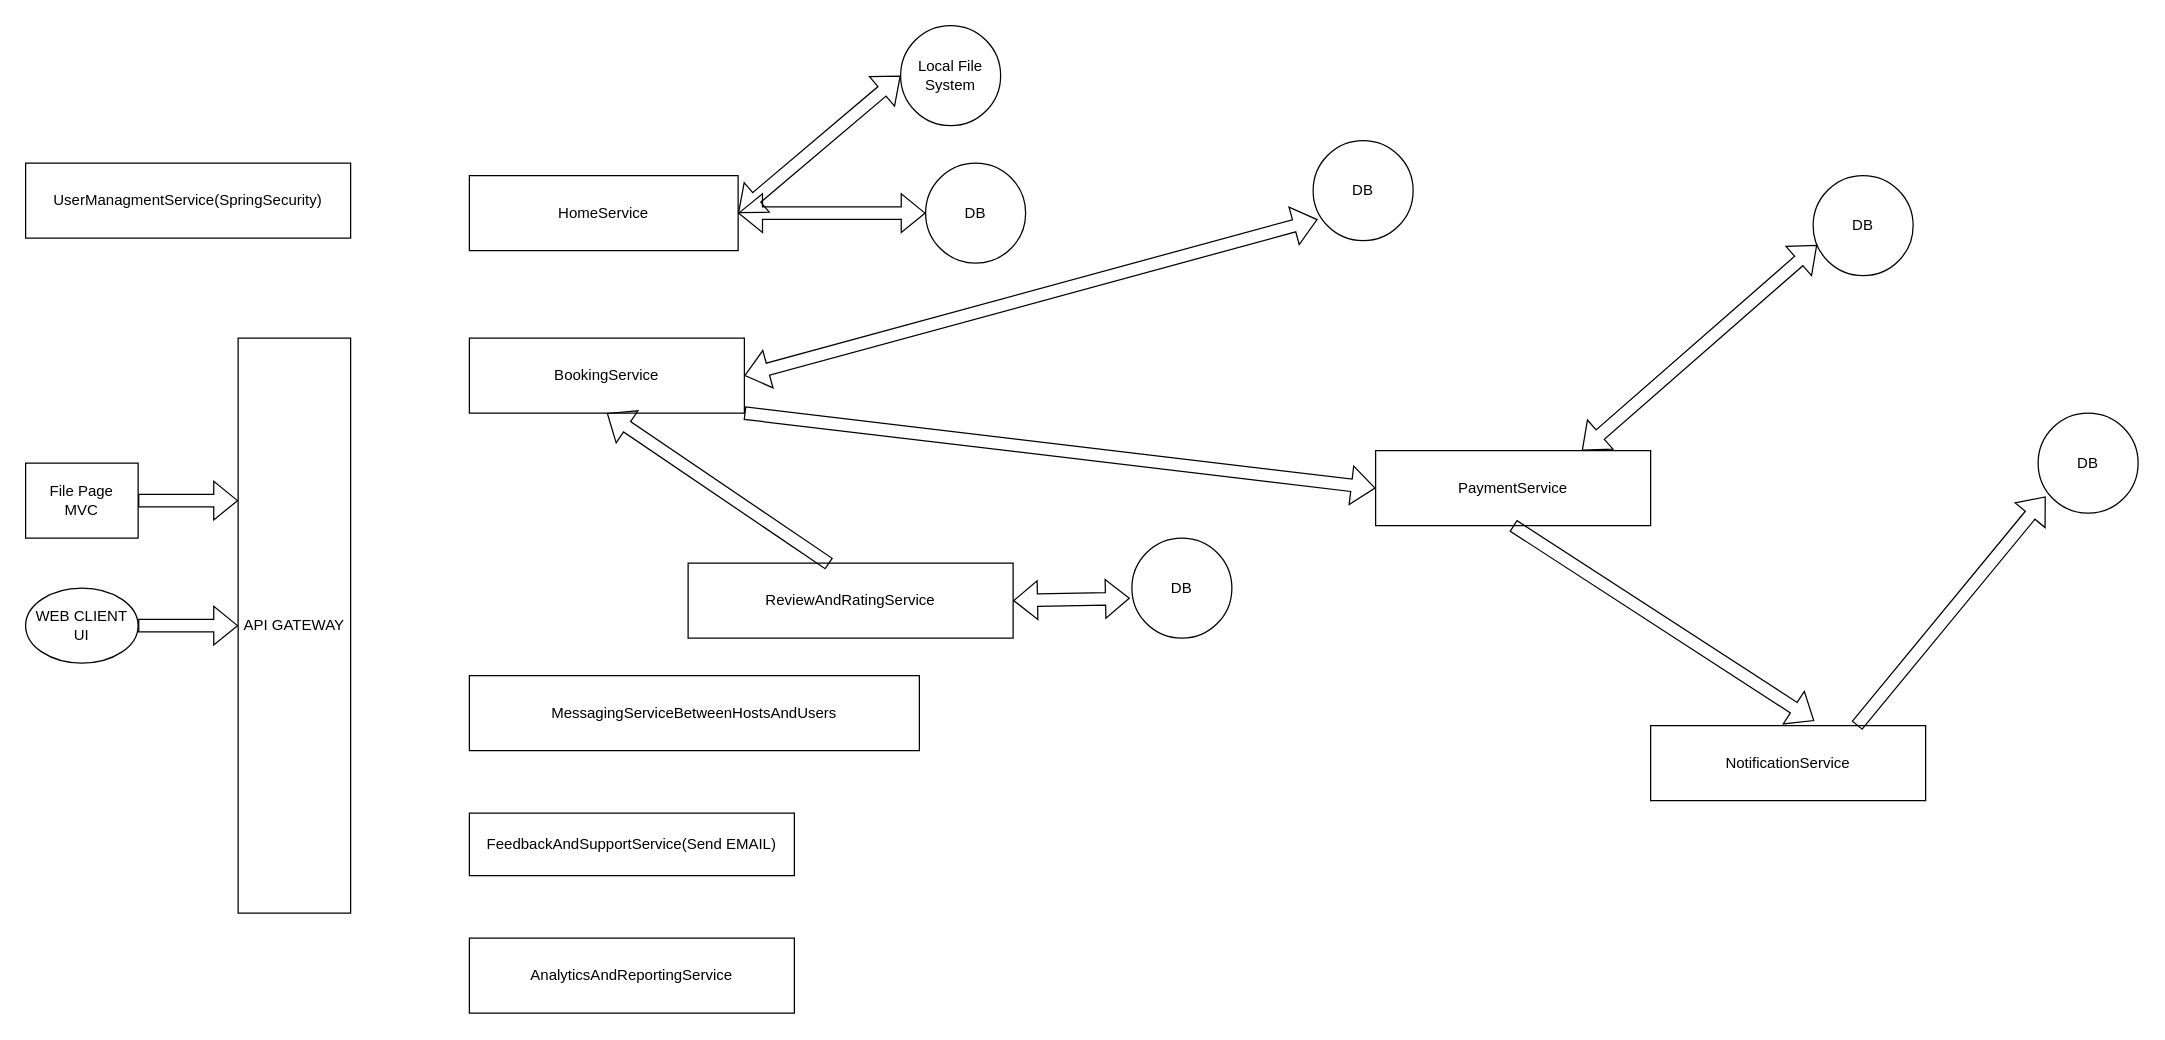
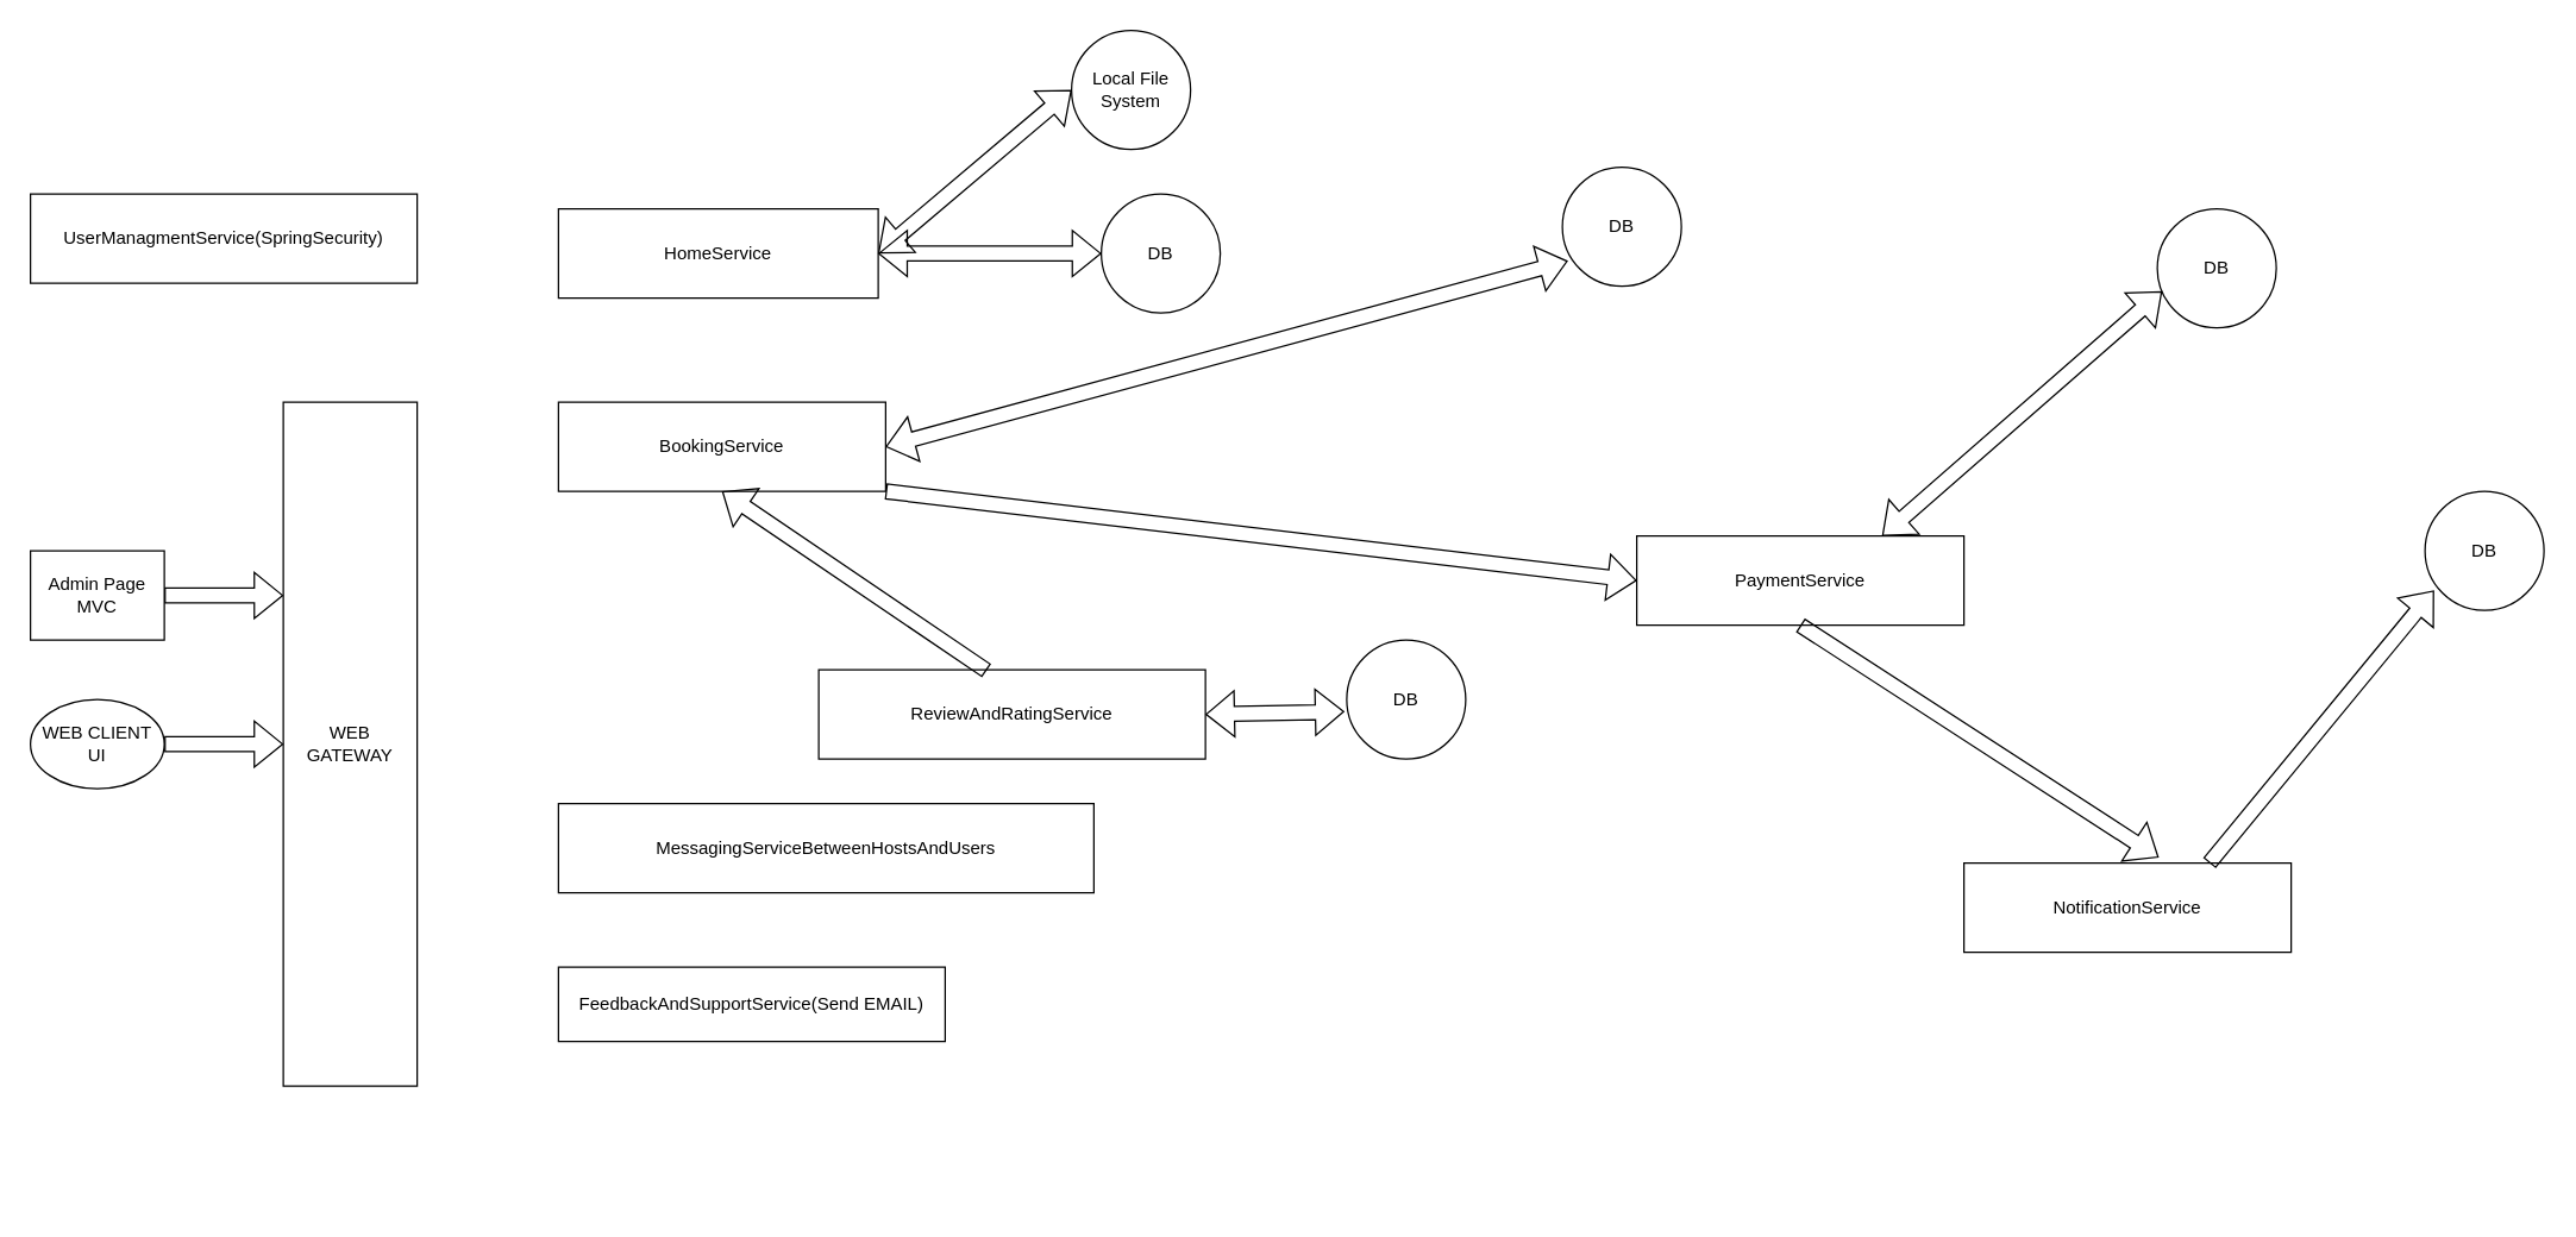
  <mxCell id="0" />
  <mxCell id="1" parent="0" />
  <mxCell id="2" value="WEB CLIENT UI" style="ellipse;whiteSpace=wrap;html=1;" parent="1" vertex="1"><mxGeometry x="20" y="470" width="90" height="60" as="geometry" /></mxCell>
  <mxCell id="3" value="" style="shape=flexArrow;endArrow=classic;html=1;rounded=0;exitX=1;exitY=0.5;exitDx=0;exitDy=0;" parent="1" source="16" edge="1"><mxGeometry width="50" height="50" relative="1" as="geometry"><mxPoint x="450" y="560" as="sourcePoint" /><mxPoint x="190" y="500" as="targetPoint" /></mxGeometry></mxCell>
  <mxCell id="4" value="UserManagmentService(SpringSecurity)" style="rounded=0;whiteSpace=wrap;html=1;" parent="1" vertex="1"><mxGeometry x="20" y="130" width="260" height="60" as="geometry" /></mxCell>
  <mxCell id="5" value="MessagingServiceBetweenHostsAndUsers" style="rounded=0;whiteSpace=wrap;html=1;" parent="1" vertex="1"><mxGeometry x="375" y="540" width="360" height="60" as="geometry" /></mxCell>
  <mxCell id="6" value="NotificationService" style="rounded=0;whiteSpace=wrap;html=1;" parent="1" vertex="1"><mxGeometry x="1320" y="580" width="220" height="60" as="geometry" /></mxCell>
  <mxCell id="7" value="HomeService" style="rounded=0;whiteSpace=wrap;html=1;" parent="1" vertex="1"><mxGeometry x="375" y="140" width="215" height="60" as="geometry" /></mxCell>
  <mxCell id="8" value="BookingService" style="rounded=0;whiteSpace=wrap;html=1;" parent="1" vertex="1"><mxGeometry x="375" y="270" width="220" height="60" as="geometry" /></mxCell>
  <mxCell id="9" value="ReviewAndRatingService" style="rounded=0;whiteSpace=wrap;html=1;" parent="1" vertex="1"><mxGeometry x="550" y="450" width="260" height="60" as="geometry" /></mxCell>
  <mxCell id="10" value="FeedbackAndSupportService(Send EMAIL)" style="rounded=0;whiteSpace=wrap;html=1;" parent="1" vertex="1"><mxGeometry x="375" y="650" width="260" height="50" as="geometry" /></mxCell>
  <mxCell id="11" value="Local File System" style="ellipse;whiteSpace=wrap;html=1;aspect=fixed;" parent="1" vertex="1"><mxGeometry x="720" y="20" width="80" height="80" as="geometry" /></mxCell>
  <mxCell id="12" value="" style="shape=flexArrow;endArrow=classic;startArrow=classic;html=1;rounded=0;entryX=0;entryY=0.5;entryDx=0;entryDy=0;exitX=1;exitY=0.5;exitDx=0;exitDy=0;" parent="1" source="7" target="11" edge="1"><mxGeometry width="100" height="100" relative="1" as="geometry"><mxPoint x="600" y="170" as="sourcePoint" /><mxPoint x="535" y="169.5" as="targetPoint" /></mxGeometry></mxCell>
- <mxCell id="13" value="File Page&lt;br&gt;MVC" style="rounded=0;whiteSpace=wrap;html=1;" parent="1" vertex="1"><mxGeometry x="20" y="370" width="90" height="60" as="geometry" /></mxCell>
+ <mxCell id="13" value="Admin Page&lt;br&gt;MVC" style="rounded=0;whiteSpace=wrap;html=1;" parent="1" vertex="1"><mxGeometry x="20" y="370" width="90" height="60" as="geometry" /></mxCell>
  <mxCell id="14" value="" style="shape=flexArrow;endArrow=classic;html=1;rounded=0;exitX=1;exitY=0.5;exitDx=0;exitDy=0;" parent="1" source="13" edge="1"><mxGeometry width="50" height="50" relative="1" as="geometry"><mxPoint x="140" y="450" as="sourcePoint" /><mxPoint x="190" y="400" as="targetPoint" /></mxGeometry></mxCell>
  <mxCell id="15" value="" style="shape=flexArrow;endArrow=classic;html=1;rounded=0;exitX=1;exitY=0.5;exitDx=0;exitDy=0;" parent="1" source="2" target="16" edge="1"><mxGeometry width="50" height="50" relative="1" as="geometry"><mxPoint x="110" y="500" as="sourcePoint" /><mxPoint x="190" y="500" as="targetPoint" /></mxGeometry></mxCell>
- <mxCell id="16" value="API GATEWAY" style="rounded=0;whiteSpace=wrap;html=1;" parent="1" vertex="1"><mxGeometry x="190" y="270" width="90" height="460" as="geometry" /></mxCell>
+ <mxCell id="16" value="WEB GATEWAY" style="rounded=0;whiteSpace=wrap;html=1;" parent="1" vertex="1"><mxGeometry x="190" y="270" width="90" height="460" as="geometry" /></mxCell>
  <mxCell id="17" value="DB" style="ellipse;whiteSpace=wrap;html=1;aspect=fixed;" parent="1" vertex="1"><mxGeometry x="1050" y="112" width="80" height="80" as="geometry" /></mxCell>
  <mxCell id="18" value="" style="shape=flexArrow;endArrow=classic;startArrow=classic;html=1;rounded=0;entryX=0.045;entryY=0.788;entryDx=0;entryDy=0;entryPerimeter=0;exitX=1;exitY=0.5;exitDx=0;exitDy=0;" parent="1" source="8" target="17" edge="1"><mxGeometry width="100" height="100" relative="1" as="geometry"><mxPoint x="990" y="240" as="sourcePoint" /><mxPoint x="1030" y="180" as="targetPoint" /></mxGeometry></mxCell>
  <mxCell id="19" value="PaymentService" style="rounded=0;whiteSpace=wrap;html=1;" parent="1" vertex="1"><mxGeometry x="1100" y="360" width="220" height="60" as="geometry" /></mxCell>
  <mxCell id="20" value="DB" style="ellipse;whiteSpace=wrap;html=1;aspect=fixed;" parent="1" vertex="1"><mxGeometry x="1450" y="140" width="80" height="80" as="geometry" /></mxCell>
  <mxCell id="21" value="" style="shape=flexArrow;endArrow=classic;startArrow=classic;html=1;rounded=0;entryX=0.04;entryY=0.693;entryDx=0;entryDy=0;entryPerimeter=0;exitX=0.75;exitY=0;exitDx=0;exitDy=0;" parent="1" source="19" target="20" edge="1"><mxGeometry width="100" height="100" relative="1" as="geometry"><mxPoint x="1160" y="180" as="sourcePoint" /><mxPoint x="1307" y="237" as="targetPoint" /></mxGeometry></mxCell>
  <mxCell id="22" value="" style="shape=flexArrow;endArrow=classic;html=1;rounded=0;exitX=0.5;exitY=1;exitDx=0;exitDy=0;entryX=0.595;entryY=-0.063;entryDx=0;entryDy=0;entryPerimeter=0;" parent="1" source="19" target="6" edge="1"><mxGeometry width="50" height="50" relative="1" as="geometry"><mxPoint x="1250" y="520" as="sourcePoint" /><mxPoint x="1300" y="470" as="targetPoint" /></mxGeometry></mxCell>
  <mxCell id="23" value="" style="shape=flexArrow;endArrow=classic;html=1;rounded=0;exitX=1;exitY=1;exitDx=0;exitDy=0;entryX=0;entryY=0.5;entryDx=0;entryDy=0;" parent="1" source="8" target="19" edge="1"><mxGeometry width="50" height="50" relative="1" as="geometry"><mxPoint x="839" y="390" as="sourcePoint" /><mxPoint x="950" y="546" as="targetPoint" /></mxGeometry></mxCell>
  <mxCell id="24" value="DB" style="ellipse;whiteSpace=wrap;html=1;aspect=fixed;" parent="1" vertex="1"><mxGeometry x="1630" y="330" width="80" height="80" as="geometry" /></mxCell>
  <mxCell id="25" value="" style="shape=flexArrow;endArrow=classic;html=1;rounded=0;exitX=0.75;exitY=0;exitDx=0;exitDy=0;entryX=0.075;entryY=0.833;entryDx=0;entryDy=0;entryPerimeter=0;" parent="1" source="6" target="24" edge="1"><mxGeometry width="50" height="50" relative="1" as="geometry"><mxPoint x="1330" y="264" as="sourcePoint" /><mxPoint x="1571" y="420" as="targetPoint" /></mxGeometry></mxCell>
  <mxCell id="26" value="DB" style="ellipse;whiteSpace=wrap;html=1;aspect=fixed;" parent="1" vertex="1"><mxGeometry x="905" y="430" width="80" height="80" as="geometry" /></mxCell>
  <mxCell id="27" value="" style="shape=flexArrow;endArrow=classic;startArrow=classic;html=1;rounded=0;entryX=-0.02;entryY=0.602;entryDx=0;entryDy=0;entryPerimeter=0;exitX=1;exitY=0.5;exitDx=0;exitDy=0;" parent="1" source="9" target="26" edge="1"><mxGeometry width="100" height="100" relative="1" as="geometry"><mxPoint x="1011" y="495" as="sourcePoint" /><mxPoint x="1115" y="360" as="targetPoint" /></mxGeometry></mxCell>
  <mxCell id="28" value="" style="shape=flexArrow;endArrow=classic;html=1;rounded=0;entryX=0.5;entryY=1;entryDx=0;entryDy=0;exitX=0.434;exitY=0.01;exitDx=0;exitDy=0;exitPerimeter=0;" parent="1" source="9" target="8" edge="1"><mxGeometry width="50" height="50" relative="1" as="geometry"><mxPoint x="660" y="430" as="sourcePoint" /><mxPoint x="710" y="380" as="targetPoint" /></mxGeometry></mxCell>
- <mxCell id="29" value="AnalyticsAndReportingService" style="rounded=0;whiteSpace=wrap;html=1;" parent="1" vertex="1"><mxGeometry x="375" y="750" width="260" height="60" as="geometry" /></mxCell>
  <mxCell id="30" value="DB" style="ellipse;whiteSpace=wrap;html=1;" parent="1" vertex="1"><mxGeometry x="740" y="130" width="80" height="80" as="geometry" /></mxCell>
  <mxCell id="31" value="" style="shape=flexArrow;endArrow=classic;startArrow=classic;html=1;rounded=0;entryX=0;entryY=0.5;entryDx=0;entryDy=0;exitX=1;exitY=0.5;exitDx=0;exitDy=0;" parent="1" source="7" target="30" edge="1"><mxGeometry width="100" height="100" relative="1" as="geometry"><mxPoint x="600" y="180" as="sourcePoint" /><mxPoint x="730" y="70" as="targetPoint" /></mxGeometry></mxCell>
